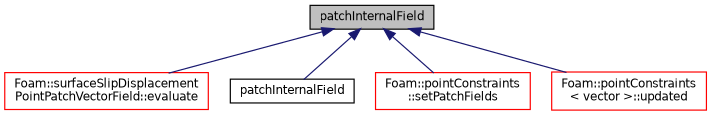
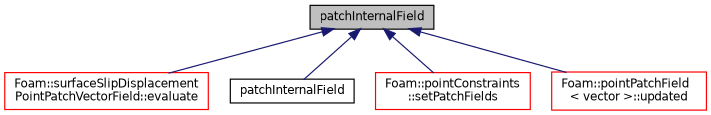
  digraph {
    rankdir=TB
    node [color=red fontname=Helvetica fontsize=10 shape=record]
    edge [color=midnightblue dir=back fontname=Helvetica fontsize=10 labelfontname=Helvetica labelfontsize=10 style=solid]
    n1 [color=black fillcolor=grey75 fontcolor=black height=0.2 label=patchInternalField style=filled width=0.4]
    n2 [height=0.2 label="Foam::surfaceSlipDisplacement\lPointPatchVectorField::evaluate" width=0.4]
    n3 [color=black height=0.2 label=patchInternalField width=0.4]
    n4 [height=0.2 label="Foam::pointConstraints\l::setPatchFields" width=0.4]
-   n5 [height=0.2 label="Foam::pointConstraints\l\< vector \>::updated" width=0.4]
+   n5 [height=0.2 label="Foam::pointPatchField\l\< vector \>::updated" width=0.4]
    n1 -> n2
    n1 -> n3
    n1 -> n4
    n1 -> n5
  }
